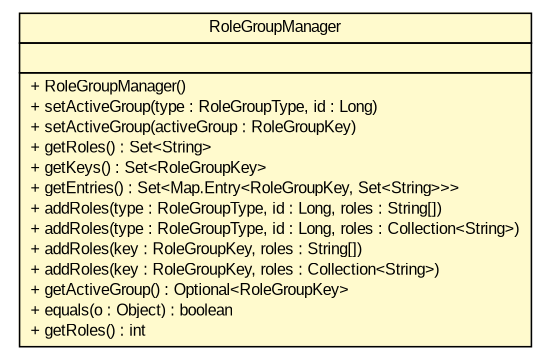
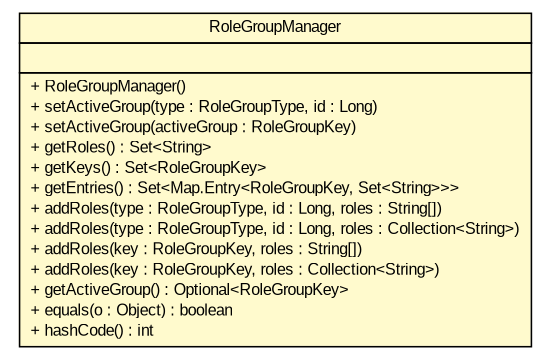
  digraph {
    nodesep=0.25
    ranksep=0.5
    rankdir=LR
-   n1 [fontcolor=black fontname=arial fontsize=10.0 label=<<table title="br.gov.to.sefaz.seg.business.authentication.domain.RoleGroupManager" border="0" cellborder="1" cellspacing="0" cellpadding="2" port="p" bgcolor="lemonChiffon" href="./RoleGroupManager.html"> 		<tr><td><table border="0" cellspacing="0" cellpadding="1"> <tr><td align="center" balign="center"> RoleGroupManager </td></tr> 		</table></td></tr> 		<tr><td><table border="0" cellspacing="0" cellpadding="1"> <tr><td align="left" balign="left">  </td></tr> 		</table></td></tr> 		<tr><td><table border="0" cellspacing="0" cellpadding="1"> <tr><td align="left" balign="left"> + RoleGroupManager() </td></tr> <tr><td align="left" balign="left"> + setActiveGroup(type : RoleGroupType, id : Long) </td></tr> <tr><td align="left" balign="left"> + setActiveGroup(activeGroup : RoleGroupKey) </td></tr> <tr><td align="left" balign="left"> + getRoles() : Set&lt;String&gt; </td></tr> <tr><td align="left" balign="left"> + getKeys() : Set&lt;RoleGroupKey&gt; </td></tr> <tr><td align="left" balign="left"> + getEntries() : Set&lt;Map.Entry&lt;RoleGroupKey, Set&lt;String&gt;&gt;&gt; </td></tr> <tr><td align="left" balign="left"> + addRoles(type : RoleGroupType, id : Long, roles : String[]) </td></tr> <tr><td align="left" balign="left"> + addRoles(type : RoleGroupType, id : Long, roles : Collection&lt;String&gt;) </td></tr> <tr><td align="left" balign="left"> + addRoles(key : RoleGroupKey, roles : String[]) </td></tr> <tr><td align="left" balign="left"> + addRoles(key : RoleGroupKey, roles : Collection&lt;String&gt;) </td></tr> <tr><td align="left" balign="left"> + getActiveGroup() : Optional&lt;RoleGroupKey&gt; </td></tr> <tr><td align="left" balign="left"> + equals(o : Object) : boolean </td></tr> <tr><td align="left" balign="left"> + getRoles() : int </td></tr> 		</table></td></tr> 		</table>> shape=plaintext]
+   n1 [fontcolor=black fontname=arial fontsize=10.0 label=<<table title="br.gov.to.sefaz.seg.business.authentication.domain.RoleGroupManager" border="0" cellborder="1" cellspacing="0" cellpadding="2" port="p" bgcolor="lemonChiffon" href="./RoleGroupManager.html"> 		<tr><td><table border="0" cellspacing="0" cellpadding="1"> <tr><td align="center" balign="center"> RoleGroupManager </td></tr> 		</table></td></tr> 		<tr><td><table border="0" cellspacing="0" cellpadding="1"> <tr><td align="left" balign="left">  </td></tr> 		</table></td></tr> 		<tr><td><table border="0" cellspacing="0" cellpadding="1"> <tr><td align="left" balign="left"> + RoleGroupManager() </td></tr> <tr><td align="left" balign="left"> + setActiveGroup(type : RoleGroupType, id : Long) </td></tr> <tr><td align="left" balign="left"> + setActiveGroup(activeGroup : RoleGroupKey) </td></tr> <tr><td align="left" balign="left"> + getRoles() : Set&lt;String&gt; </td></tr> <tr><td align="left" balign="left"> + getKeys() : Set&lt;RoleGroupKey&gt; </td></tr> <tr><td align="left" balign="left"> + getEntries() : Set&lt;Map.Entry&lt;RoleGroupKey, Set&lt;String&gt;&gt;&gt; </td></tr> <tr><td align="left" balign="left"> + addRoles(type : RoleGroupType, id : Long, roles : String[]) </td></tr> <tr><td align="left" balign="left"> + addRoles(type : RoleGroupType, id : Long, roles : Collection&lt;String&gt;) </td></tr> <tr><td align="left" balign="left"> + addRoles(key : RoleGroupKey, roles : String[]) </td></tr> <tr><td align="left" balign="left"> + addRoles(key : RoleGroupKey, roles : Collection&lt;String&gt;) </td></tr> <tr><td align="left" balign="left"> + getActiveGroup() : Optional&lt;RoleGroupKey&gt; </td></tr> <tr><td align="left" balign="left"> + equals(o : Object) : boolean </td></tr> <tr><td align="left" balign="left"> + hashCode() : int </td></tr> 		</table></td></tr> 		</table>> shape=plaintext]
  }
